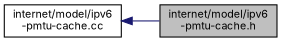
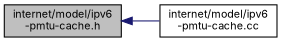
  digraph {
    rankdir=LR
    fontname=Inter
    node [color=black fontname=Inter fontsize=10 shape=record style=filled]
    n1 [fillcolor=grey75 fontcolor=black height=0.2 label="internet/model/ipv6\l-pmtu-cache.h" width=0.4]
    n2 [fillcolor=white height=0.2 label="internet/model/ipv6\l-pmtu-cache.cc" width=0.4]
-   n2 -> n1 [color=midnightblue dir=back fontname=Inter fontsize=10 labelfontname=Helvetica labelfontsize=10 style=solid]
+   n1 -> n2 [color=midnightblue dir=back fontname=Inter fontsize=10 labelfontname=Helvetica labelfontsize=10 style=solid]
  }
